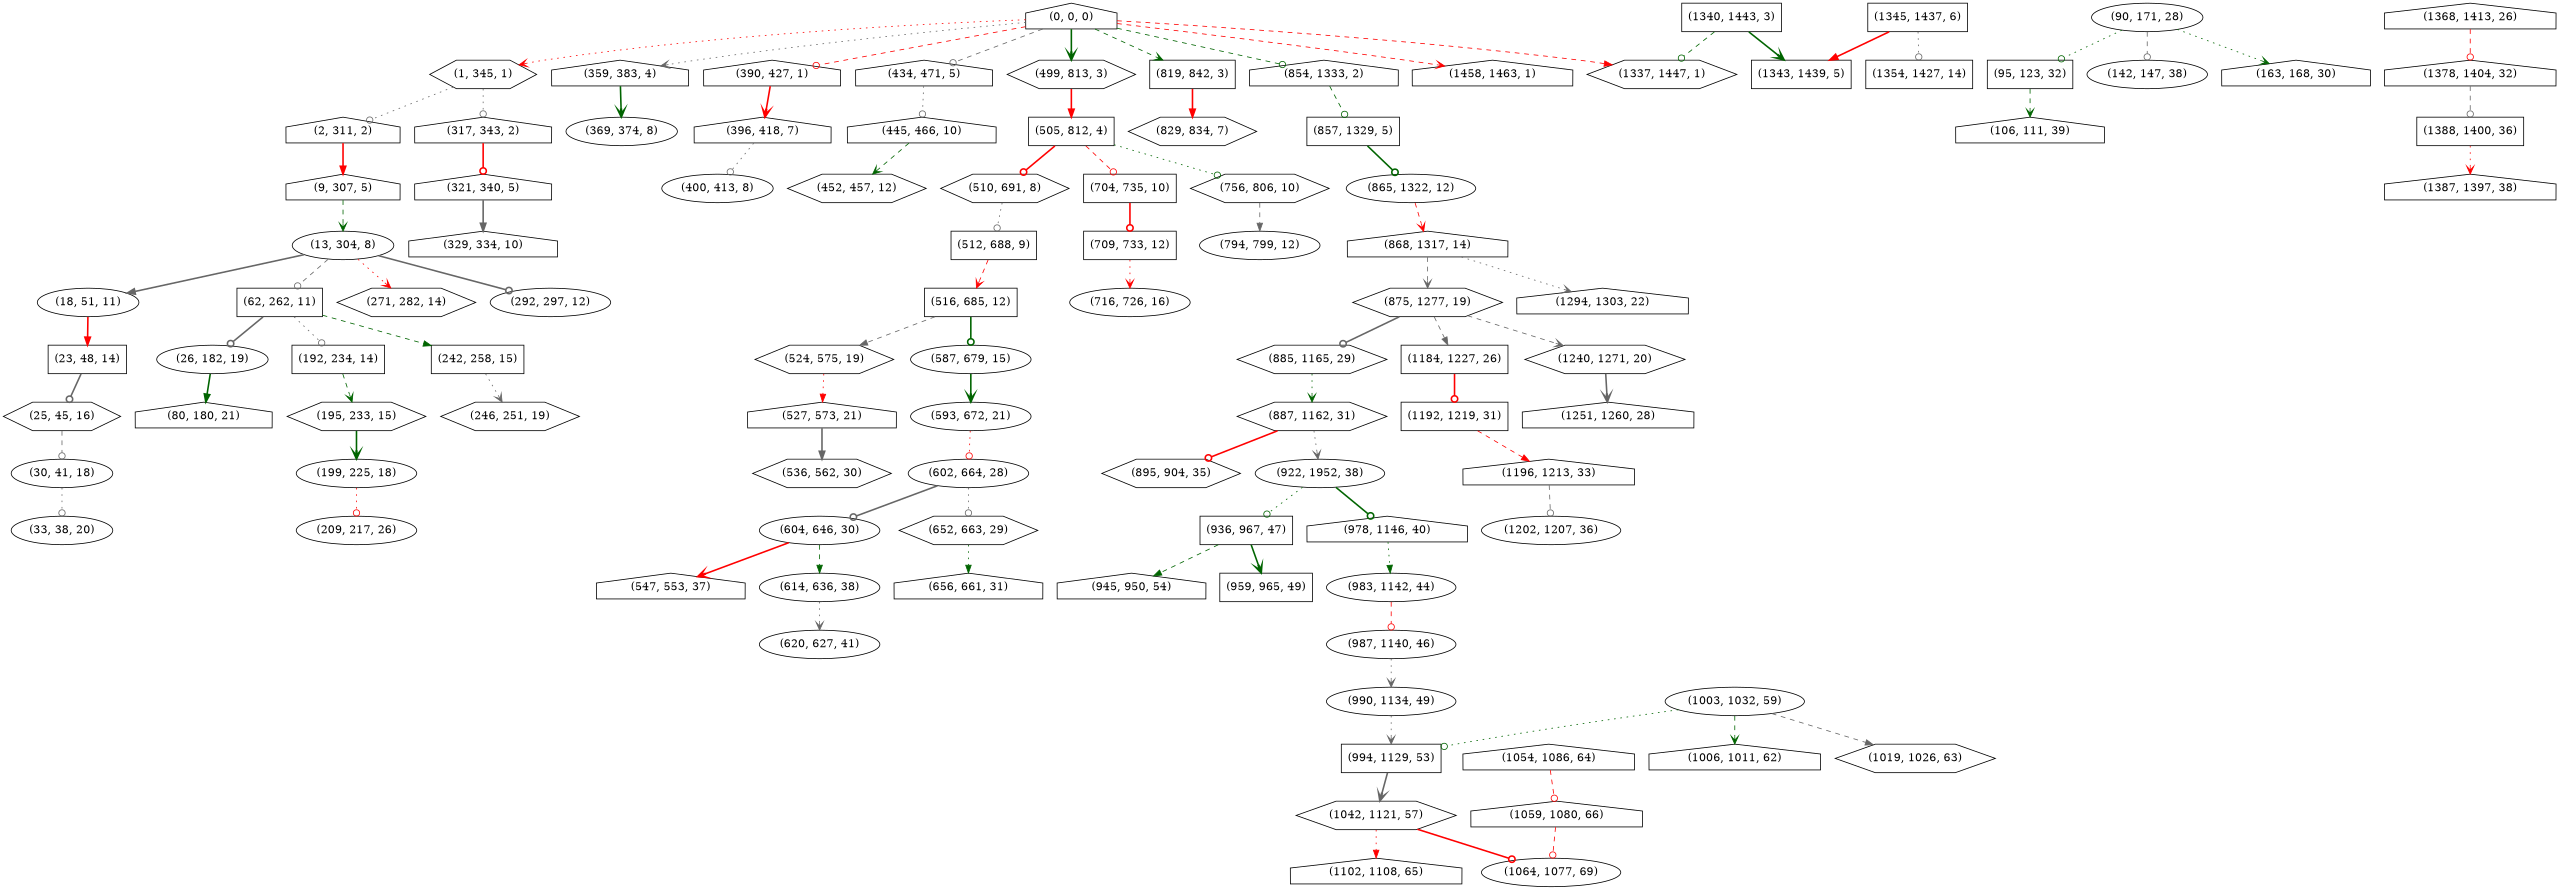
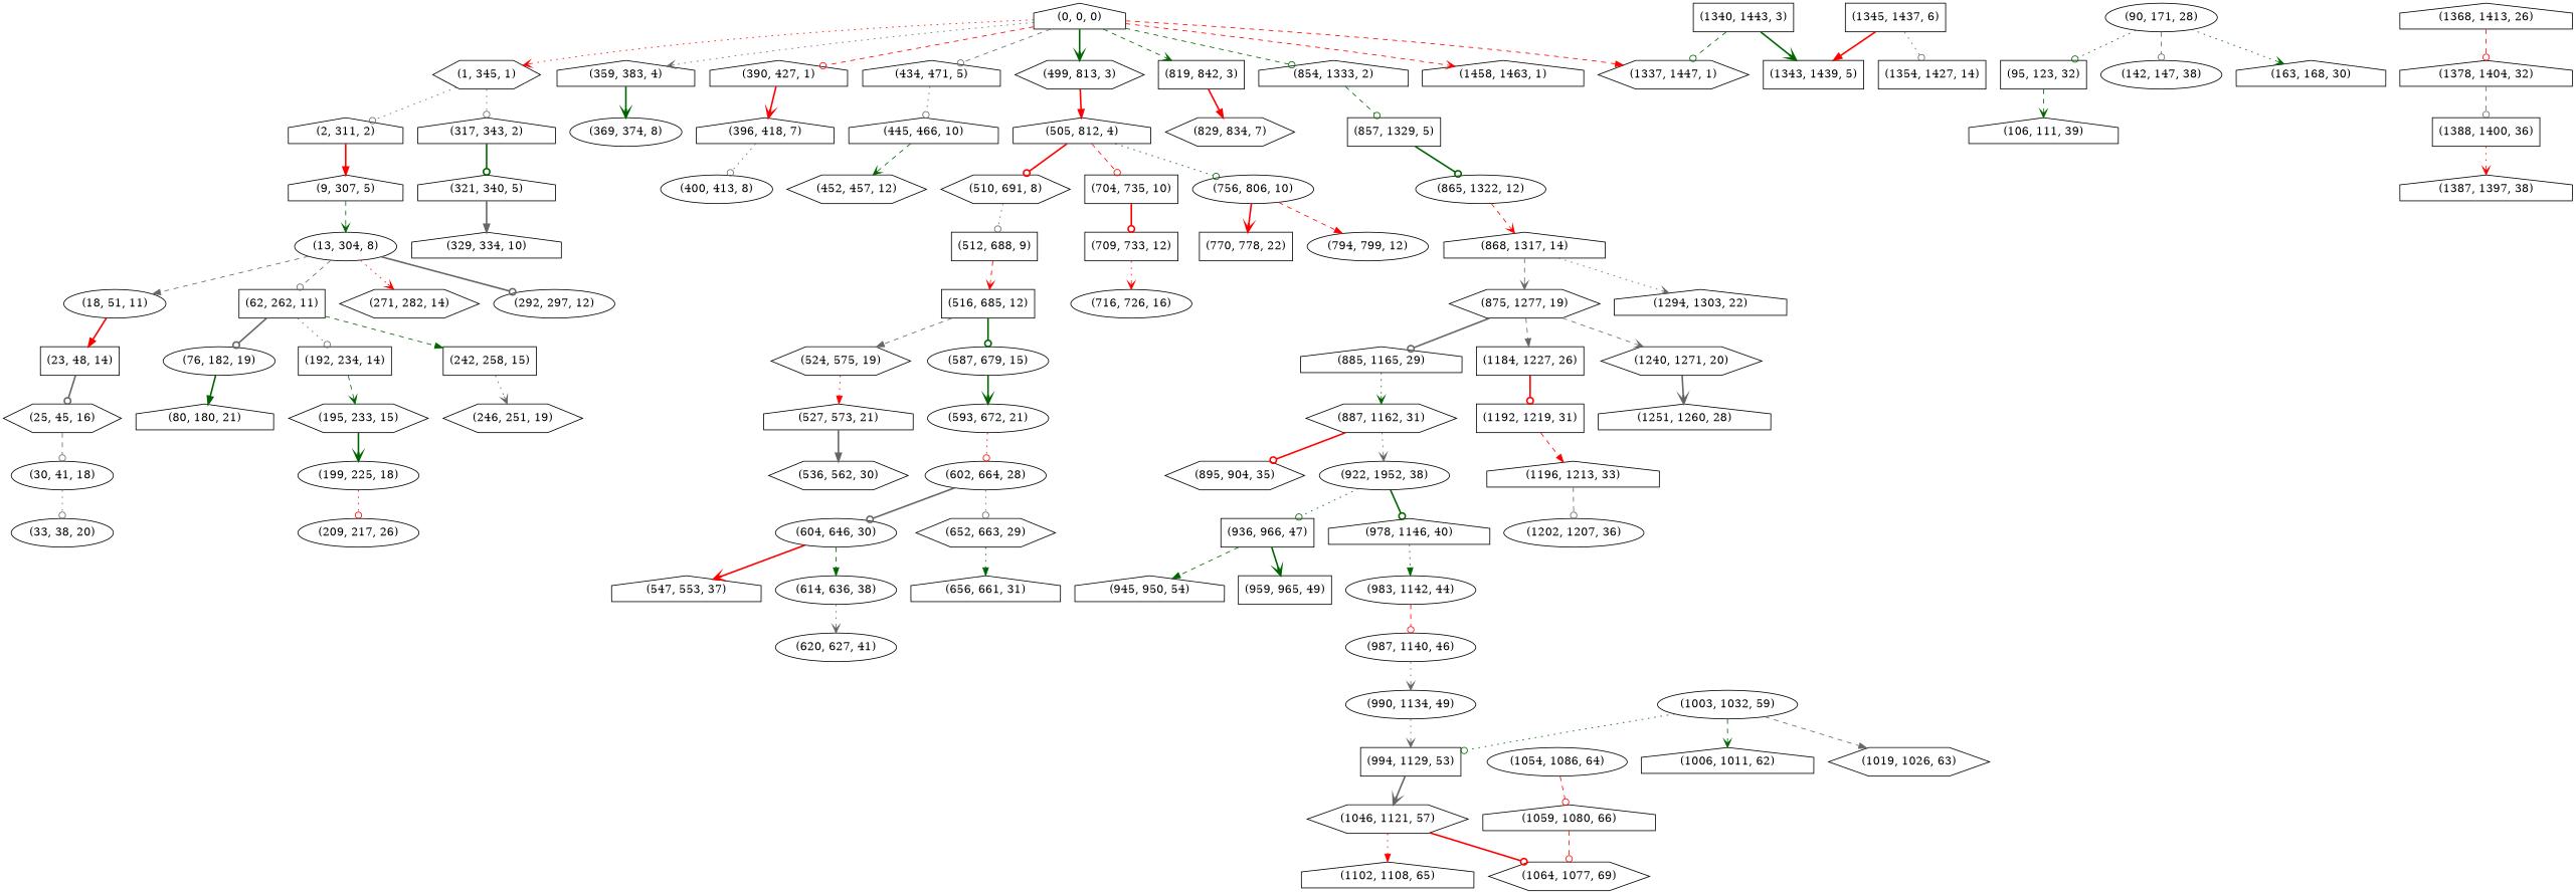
  digraph {
    node [shape=house]
    edge [arrowhead=odot color=gray40 style=dashed]
    "(1, 345, 1)" [shape=hexagon]
    "(0, 0, 0)"
    "(359, 383, 4)"
    "(390, 427, 1)"
    "(434, 471, 5)"
    "(499, 813, 3)" [shape=hexagon]
    "(819, 842, 3)" [shape=box]
    "(854, 1333, 2)"
    "(1337, 1447, 1)" [shape=hexagon]
    "(1458, 1463, 1)"
    "(2, 311, 2)"
    "(317, 343, 2)"
    "(369, 374, 8)" [shape=ellipse]
    "(396, 418, 7)"
    "(445, 466, 10)"
-   "(505, 812, 4)" [shape=box]
+   "(505, 812, 4)"
    "(829, 834, 7)" [shape=hexagon]
    "(857, 1329, 5)" [shape=box]
    "(9, 307, 5)"
    "(321, 340, 5)"
    "(13, 304, 8)" [shape=ellipse]
    "(18, 51, 11)" [shape=ellipse]
    "(62, 262, 11)" [shape=box]
    "(271, 282, 14)" [shape=hexagon]
    "(292, 297, 12)" [shape=ellipse]
    "(23, 48, 14)" [shape=box]
-   "(76, 182, 19)" [shape=ellipse label="(26, 182, 19)"]
+   "(76, 182, 19)" [shape=ellipse]
    "(192, 234, 14)" [shape=box]
    "(242, 258, 15)" [shape=box]
    "(25, 45, 16)" [shape=hexagon]
    "(30, 41, 18)" [shape=ellipse]
    "(33, 38, 20)" [shape=ellipse]
    "(80, 180, 21)"
    "(195, 233, 15)" [shape=hexagon]
    "(246, 251, 19)" [shape=hexagon]
    "(90, 171, 28)" [shape=ellipse]
    "(95, 123, 32)" [shape=box]
    "(142, 147, 38)" [shape=ellipse]
    "(163, 168, 30)"
    "(106, 111, 39)"
    "(199, 225, 18)" [shape=ellipse]
    "(209, 217, 26)" [shape=ellipse]
    "(329, 334, 10)"
    "(400, 413, 8)" [shape=ellipse]
    "(452, 457, 12)" [shape=hexagon]
    "(510, 691, 8)" [shape=hexagon]
    "(704, 735, 10)" [shape=box]
-   "(756, 806, 10)" [shape=hexagon]
+   "(756, 806, 10)" [shape=ellipse]
    "(512, 688, 9)" [shape=box]
    "(709, 733, 12)" [shape=box]
+   "(770, 778, 22)" [shape=box]
    "(794, 799, 12)" [shape=ellipse]
    "(516, 685, 12)" [shape=box]
    "(524, 575, 19)" [shape=hexagon]
    "(587, 679, 15)" [shape=ellipse]
    "(527, 573, 21)"
    "(593, 672, 21)" [shape=ellipse]
    "(536, 562, 30)" [shape=hexagon]
    "(602, 664, 28)" [shape=ellipse]
    "(604, 646, 30)" [shape=ellipse]
    "(652, 663, 29)" [shape=hexagon]
    "(547, 553, 37)"
    "(614, 636, 38)" [shape=ellipse]
    "(656, 661, 31)"
    "(620, 627, 41)" [shape=ellipse]
    "(716, 726, 16)" [shape=ellipse]
    "(865, 1322, 12)" [shape=ellipse]
    "(868, 1317, 14)"
    "(875, 1277, 19)" [shape=hexagon]
    "(1294, 1303, 22)"
-   "(885, 1165, 29)" [shape=hexagon]
+   "(885, 1165, 29)"
    "(1184, 1227, 26)" [shape=box]
    "(1240, 1271, 20)" [shape=hexagon]
    "(887, 1162, 31)" [shape=hexagon]
    "(1192, 1219, 31)" [shape=box]
    "(1251, 1260, 28)"
    "(895, 904, 35)" [shape=hexagon]
    n78 [label="(922, 1952, 38)" shape=ellipse]
-   "(936, 967, 47)" [shape=box]
+   "(936, 967, 47)" [shape=box label="(936, 966, 47)"]
    "(978, 1146, 40)"
    "(945, 950, 54)"
    "(959, 965, 49)" [shape=box]
    "(983, 1142, 44)" [shape=ellipse]
    "(987, 1140, 46)" [shape=ellipse]
    "(990, 1134, 49)" [shape=ellipse]
    "(994, 1129, 53)" [shape=box]
-   "(1046, 1121, 57)" [shape=hexagon label="(1042, 1121, 57)"]
+   "(1046, 1121, 57)" [shape=hexagon]
    "(1003, 1032, 59)" [shape=ellipse]
    "(1006, 1011, 62)"
    "(1019, 1026, 63)" [shape=hexagon]
    "(1102, 1108, 65)"
-   "(1064, 1077, 69)" [shape=ellipse]
-   "(1054, 1086, 64)"
+   "(1064, 1077, 69)" [shape=hexagon]
+   "(1054, 1086, 64)" [shape=ellipse]
    "(1059, 1080, 66)"
    "(1196, 1213, 33)"
    "(1202, 1207, 36)" [shape=ellipse]
    "(1340, 1443, 3)" [shape=box]
    "(1343, 1439, 5)" [shape=box]
    "(1345, 1437, 6)" [shape=box]
    "(1354, 1427, 14)" [shape=box]
    "(1368, 1413, 26)"
    "(1378, 1404, 32)"
    n103 [label="(1388, 1400, 36)" shape=box]
    "(1387, 1397, 38)"
    "(1, 345, 1)" -> "(2, 311, 2)" [style=dotted]
    "(1, 345, 1)" -> "(317, 343, 2)" [style=dotted]
    "(0, 0, 0)" -> "(1, 345, 1)" [arrowhead=vee color=red style=dotted]
    "(0, 0, 0)" -> "(359, 383, 4)" [arrowhead=vee style=dotted]
    "(0, 0, 0)" -> "(390, 427, 1)" [color=red]
    "(0, 0, 0)" -> "(434, 471, 5)"
    "(0, 0, 0)" -> "(499, 813, 3)" [arrowhead=vee color=darkgreen style=bold]
    "(0, 0, 0)" -> "(819, 842, 3)" [arrowhead=vee color=darkgreen]
    "(0, 0, 0)" -> "(854, 1333, 2)" [color=darkgreen]
    "(0, 0, 0)" -> "(1337, 1447, 1)" [arrowhead=normal color=red]
    "(0, 0, 0)" -> "(1458, 1463, 1)" [arrowhead=vee color=red]
    "(359, 383, 4)" -> "(369, 374, 8)" [arrowhead=vee color=darkgreen style=bold]
    "(390, 427, 1)" -> "(396, 418, 7)" [arrowhead=vee color=red style=bold]
    "(434, 471, 5)" -> "(445, 466, 10)" [style=dotted]
    "(499, 813, 3)" -> "(505, 812, 4)" [arrowhead=normal color=red style=bold]
    "(819, 842, 3)" -> "(829, 834, 7)" [arrowhead=normal color=red style=bold]
    "(854, 1333, 2)" -> "(857, 1329, 5)" [color=darkgreen]
    "(2, 311, 2)" -> "(9, 307, 5)" [arrowhead=normal color=red style=bold]
-   "(317, 343, 2)" -> "(321, 340, 5)" [color=red style=bold]
+   "(317, 343, 2)" -> "(321, 340, 5)" [color=darkgreen style=bold]
    "(396, 418, 7)" -> "(400, 413, 8)" [style=dotted]
    "(445, 466, 10)" -> "(452, 457, 12)" [arrowhead=vee color=darkgreen]
    "(505, 812, 4)" -> "(510, 691, 8)" [color=red style=bold]
    "(505, 812, 4)" -> "(704, 735, 10)" [color=red]
    "(505, 812, 4)" -> "(756, 806, 10)" [color=darkgreen style=dotted]
    "(857, 1329, 5)" -> "(865, 1322, 12)" [color=darkgreen style=bold]
    "(9, 307, 5)" -> "(13, 304, 8)" [arrowhead=vee color=darkgreen]
    "(321, 340, 5)" -> "(329, 334, 10)" [arrowhead=normal style=bold]
-   "(13, 304, 8)" -> "(18, 51, 11)" [arrowhead=normal style=bold]
+   "(13, 304, 8)" -> "(18, 51, 11)" [arrowhead=normal]
    "(13, 304, 8)" -> "(62, 262, 11)"
    "(13, 304, 8)" -> "(271, 282, 14)" [arrowhead=vee color=red style=dotted]
    "(13, 304, 8)" -> "(292, 297, 12)" [style=bold]
    "(18, 51, 11)" -> "(23, 48, 14)" [arrowhead=normal color=red style=bold]
    "(62, 262, 11)" -> "(76, 182, 19)" [style=bold]
    "(62, 262, 11)" -> "(192, 234, 14)" [style=dotted]
    "(62, 262, 11)" -> "(242, 258, 15)" [arrowhead=normal color=darkgreen]
    "(23, 48, 14)" -> "(25, 45, 16)" [style=bold]
    "(76, 182, 19)" -> "(80, 180, 21)" [arrowhead=normal color=darkgreen style=bold]
    "(192, 234, 14)" -> "(195, 233, 15)" [arrowhead=vee color=darkgreen]
    "(242, 258, 15)" -> "(246, 251, 19)" [arrowhead=vee style=dotted]
    "(25, 45, 16)" -> "(30, 41, 18)"
    "(30, 41, 18)" -> "(33, 38, 20)" [style=dotted]
    "(195, 233, 15)" -> "(199, 225, 18)" [arrowhead=vee color=darkgreen style=bold]
    "(90, 171, 28)" -> "(95, 123, 32)" [color=darkgreen style=dotted]
    "(90, 171, 28)" -> "(142, 147, 38)"
    "(90, 171, 28)" -> "(163, 168, 30)" [arrowhead=vee color=darkgreen style=dotted]
    "(95, 123, 32)" -> "(106, 111, 39)" [arrowhead=vee color=darkgreen]
    "(199, 225, 18)" -> "(209, 217, 26)" [color=red style=dotted]
    "(510, 691, 8)" -> "(512, 688, 9)" [style=dotted]
    "(704, 735, 10)" -> "(709, 733, 12)" [color=red style=bold]
-   "(756, 806, 10)" -> "(794, 799, 12)" [arrowhead=normal]
+   "(756, 806, 10)" -> "(770, 778, 22)" [arrowhead=vee color=red style=bold]
+   "(756, 806, 10)" -> "(794, 799, 12)" [arrowhead=normal color=red]
    "(512, 688, 9)" -> "(516, 685, 12)" [arrowhead=vee color=red]
    "(709, 733, 12)" -> "(716, 726, 16)" [arrowhead=vee color=red style=dotted]
    "(516, 685, 12)" -> "(524, 575, 19)" [arrowhead=normal]
    "(516, 685, 12)" -> "(587, 679, 15)" [color=darkgreen style=bold]
    "(524, 575, 19)" -> "(527, 573, 21)" [arrowhead=normal color=red style=dotted]
    "(587, 679, 15)" -> "(593, 672, 21)" [arrowhead=vee color=darkgreen style=bold]
    "(527, 573, 21)" -> "(536, 562, 30)" [arrowhead=normal style=bold]
    "(593, 672, 21)" -> "(602, 664, 28)" [color=red style=dotted]
    "(602, 664, 28)" -> "(604, 646, 30)" [style=bold]
    "(602, 664, 28)" -> "(652, 663, 29)" [style=dotted]
    "(604, 646, 30)" -> "(547, 553, 37)" [arrowhead=vee color=red style=bold]
    "(604, 646, 30)" -> "(614, 636, 38)" [arrowhead=normal color=darkgreen]
    "(652, 663, 29)" -> "(656, 661, 31)" [arrowhead=normal color=darkgreen style=dotted]
    "(614, 636, 38)" -> "(620, 627, 41)" [arrowhead=vee style=dotted]
    "(865, 1322, 12)" -> "(868, 1317, 14)" [arrowhead=vee color=red]
    "(868, 1317, 14)" -> "(875, 1277, 19)" [arrowhead=vee]
    "(868, 1317, 14)" -> "(1294, 1303, 22)" [arrowhead=vee style=dotted]
    "(875, 1277, 19)" -> "(885, 1165, 29)" [style=bold]
    "(875, 1277, 19)" -> "(1184, 1227, 26)" [arrowhead=normal]
    "(875, 1277, 19)" -> "(1240, 1271, 20)" [arrowhead=vee]
    "(885, 1165, 29)" -> "(887, 1162, 31)" [arrowhead=vee color=darkgreen style=dotted]
    "(1184, 1227, 26)" -> "(1192, 1219, 31)" [color=red style=bold]
    "(1240, 1271, 20)" -> "(1251, 1260, 28)" [arrowhead=vee style=bold]
    "(887, 1162, 31)" -> "(895, 904, 35)" [color=red style=bold]
    "(887, 1162, 31)" -> n78 [arrowhead=vee style=dotted]
    "(1192, 1219, 31)" -> "(1196, 1213, 33)" [arrowhead=normal color=red]
    n78 -> "(936, 967, 47)" [color=darkgreen style=dotted]
    n78 -> "(978, 1146, 40)" [color=darkgreen style=bold]
    "(936, 967, 47)" -> "(945, 950, 54)" [arrowhead=normal color=darkgreen]
    "(936, 967, 47)" -> "(959, 965, 49)" [arrowhead=vee color=darkgreen style=bold]
    "(978, 1146, 40)" -> "(983, 1142, 44)" [arrowhead=normal color=darkgreen style=dotted]
    "(983, 1142, 44)" -> "(987, 1140, 46)" [color=red]
    "(987, 1140, 46)" -> "(990, 1134, 49)" [arrowhead=vee style=dotted]
    "(990, 1134, 49)" -> "(994, 1129, 53)" [arrowhead=vee style=dotted]
    "(994, 1129, 53)" -> "(1046, 1121, 57)" [arrowhead=vee style=bold]
    "(1046, 1121, 57)" -> "(1102, 1108, 65)" [arrowhead=normal color=red style=dotted]
    "(1046, 1121, 57)" -> "(1064, 1077, 69)" [color=red style=bold]
    "(1003, 1032, 59)" -> "(994, 1129, 53)" [color=darkgreen style=dotted]
    "(1003, 1032, 59)" -> "(1006, 1011, 62)" [arrowhead=vee color=darkgreen]
    "(1003, 1032, 59)" -> "(1019, 1026, 63)" [arrowhead=normal]
    "(1054, 1086, 64)" -> "(1059, 1080, 66)" [color=red]
    "(1059, 1080, 66)" -> "(1064, 1077, 69)" [color=red]
    "(1196, 1213, 33)" -> "(1202, 1207, 36)"
    "(1340, 1443, 3)" -> "(1337, 1447, 1)" [color=darkgreen]
    "(1340, 1443, 3)" -> "(1343, 1439, 5)" [arrowhead=vee color=darkgreen style=bold]
    "(1345, 1437, 6)" -> "(1343, 1439, 5)" [arrowhead=normal color=red style=bold]
    "(1345, 1437, 6)" -> "(1354, 1427, 14)" [style=dotted]
    "(1368, 1413, 26)" -> "(1378, 1404, 32)" [color=red]
    "(1378, 1404, 32)" -> n103
    n103 -> "(1387, 1397, 38)" [arrowhead=vee color=red style=dotted]
  }
